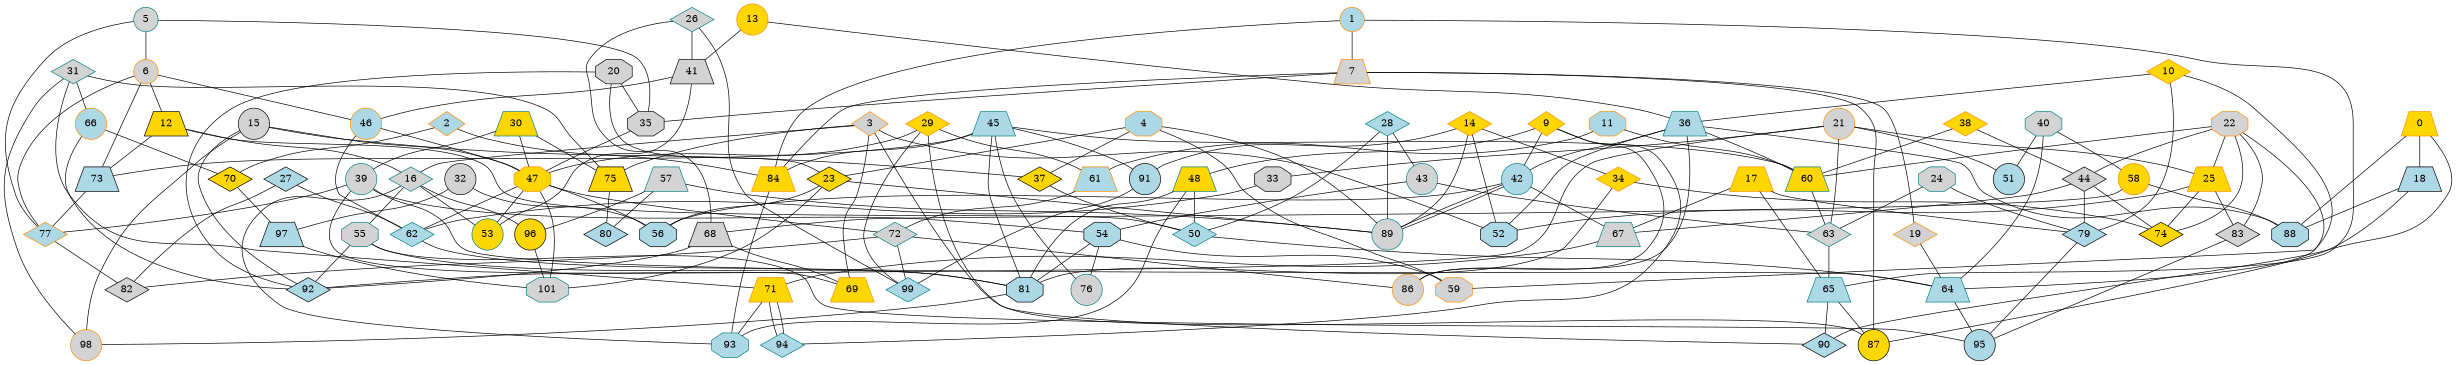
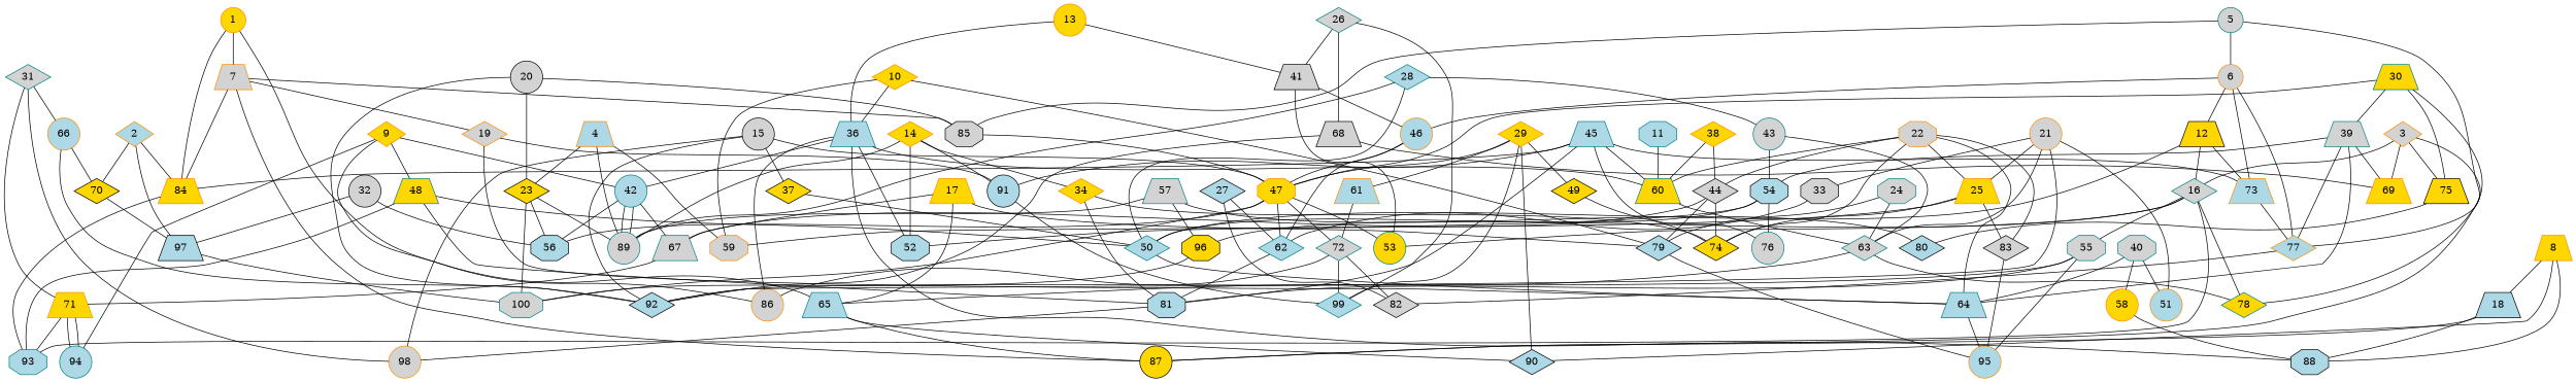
  graph {
    node [color=black fillcolor=lightgrey shape=diamond style=filled]
-   1 [color=darkorange fillcolor=lightblue shape=circle]
+   1 [color=darkorange fillcolor=gold shape=circle]
    7 [color=darkorange shape=trapezium]
    65 [color=teal fillcolor=lightblue shape=trapezium]
    84 [color=darkorange fillcolor=gold shape=trapezium]
    87 [fillcolor=gold shape=circle]
-   35 [shape=octagon]
+   35 [shape=octagon label=85]
    19 [color=darkorange]
    90 [fillcolor=lightblue]
    93 [color=teal fillcolor=lightblue shape=octagon]
    2 [color=darkorange fillcolor=lightblue]
    70 [fillcolor=gold]
    97 [fillcolor=lightblue shape=trapezium]
-   100 [color=teal shape=octagon label=101]
+   100 [color=teal shape=octagon]
    3 [color=darkorange]
    16 [color=teal]
    52 [fillcolor=lightblue shape=octagon]
    69 [color=darkorange fillcolor=gold shape=trapezium]
    75 [fillcolor=gold shape=trapezium]
    53 [color=teal fillcolor=gold shape=circle]
    55 [color=teal shape=octagon]
-   96 [fillcolor=gold shape=circle]
+   78 [color=teal fillcolor=gold]
+   96 [fillcolor=gold shape=octagon]
    80 [fillcolor=lightblue]
-   4 [color=darkorange fillcolor=lightblue shape=octagon]
+   4 [color=darkorange fillcolor=lightblue shape=trapezium]
    23 [fillcolor=gold]
    37 [fillcolor=gold]
    59 [color=darkorange shape=octagon]
    89 [color=teal shape=circle]
    56 [fillcolor=lightblue shape=octagon]
    50 [color=teal fillcolor=lightblue]
    5 [color=teal shape=circle]
    6 [color=darkorange shape=circle]
    77 [color=darkorange fillcolor=lightblue]
    12 [fillcolor=gold shape=trapezium]
    46 [color=darkorange fillcolor=lightblue shape=circle]
-   73 [fillcolor=lightblue shape=trapezium]
+   73 [color=darkorange fillcolor=lightblue shape=trapezium]
    47 [color=darkorange fillcolor=gold shape=octagon]
    82
    62 [color=teal fillcolor=lightblue]
    91 [fillcolor=lightblue shape=circle]
    64 [color=teal fillcolor=lightblue shape=trapezium]
-   8 [color=darkorange fillcolor=gold shape=trapezium label=0]
+   8 [color=darkorange fillcolor=gold shape=trapezium]
    18 [fillcolor=lightblue shape=trapezium]
    88 [fillcolor=lightblue shape=octagon]
    9 [color=darkorange fillcolor=gold]
    42 [color=teal fillcolor=lightblue shape=circle]
    48 [color=teal fillcolor=gold shape=trapezium]
    86 [color=darkorange shape=circle]
-   94 [color=teal fillcolor=lightblue]
+   94 [color=teal fillcolor=lightblue shape=circle]
    67 [color=teal shape=trapezium]
    81 [fillcolor=lightblue shape=octagon]
    10 [color=darkorange fillcolor=gold]
    36 [color=teal fillcolor=lightblue shape=trapezium]
    79 [fillcolor=lightblue]
    60 [color=teal fillcolor=gold shape=trapezium]
-   95 [fillcolor=lightblue shape=circle]
-   11 [color=darkorange fillcolor=lightblue shape=octagon]
+   95 [color=darkorange fillcolor=lightblue shape=circle]
+   11 [color=teal fillcolor=lightblue shape=octagon]
    61 [color=darkorange fillcolor=lightblue shape=trapezium]
    63 [color=teal]
    72 [color=teal]
    13 [color=darkorange fillcolor=gold shape=circle]
    41 [shape=trapezium]
    14 [color=darkorange fillcolor=gold]
    34 [color=darkorange fillcolor=gold]
    74 [fillcolor=gold]
    99 [color=teal fillcolor=lightblue]
    15 [shape=circle]
    92 [fillcolor=lightblue]
    98 [color=darkorange shape=circle]
    17 [color=darkorange fillcolor=gold shape=trapezium]
    71 [color=darkorange fillcolor=gold shape=trapezium]
-   20 [shape=octagon]
+   20 [shape=circle]
    21 [color=darkorange shape=circle]
    25 [color=darkorange fillcolor=gold shape=trapezium]
    33 [shape=octagon]
-   51 [fillcolor=lightblue shape=circle]
+   51 [color=darkorange fillcolor=lightblue shape=circle]
    83
    22 [color=darkorange shape=octagon]
    44
    24 [color=teal shape=octagon]
    26 [color=teal]
    68 [shape=trapezium]
    27 [fillcolor=lightblue]
    28 [color=teal fillcolor=lightblue]
    43 [color=teal shape=circle]
    54 [fillcolor=lightblue shape=octagon]
    29 [color=darkorange fillcolor=gold]
+   49 [fillcolor=gold]
    30 [color=teal fillcolor=gold shape=trapezium]
-   39 [color=teal shape=circle]
+   39 [color=teal shape=trapezium]
    31 [color=teal]
    66 [color=darkorange fillcolor=lightblue shape=circle]
    32 [shape=circle]
    76 [color=teal shape=circle]
    38 [color=darkorange fillcolor=gold]
    40 [color=teal shape=octagon]
    58 [color=darkorange fillcolor=gold shape=circle]
    45 [color=teal fillcolor=lightblue shape=trapezium]
    57 [color=teal shape=trapezium]
    1 -- 7
    1 -- 65
    1 -- 84
    7 -- 84
    7 -- 87
    7 -- 35
    7 -- 19
    65 -- 87
    65 -- 90
    84 -- 93
    35 -- 47
+   19 -- 91
    19 -- 64
    2 -- 84
    2 -- 70
+   2 -- 97
    70 -- 97
    97 -- 100
    3 -- 87
    3 -- 16
-   3 -- 52
    3 -- 69
    3 -- 75
    16 -- 93
    16 -- 53
    16 -- 55
+   16 -- 78
    16 -- 96
    75 -- 80
    55 -- 81
    55 -- 95
    55 -- 92
    96 -- 100
    4 -- 23
-   4 -- 37
    4 -- 59
    4 -- 89
    23 -- 100
    23 -- 89
    23 -- 56
    37 -- 50
    50 -- 64
    5 -- 35
    5 -- 6
    5 -- 77
    6 -- 77
    6 -- 12
    6 -- 46
    6 -- 73
    77 -- 82
    12 -- 16
    12 -- 50
    12 -- 73
    46 -- 47
    46 -- 62
    73 -- 77
    47 -- 100
    47 -- 53
    47 -- 56
    47 -- 62
    47 -- 72
    62 -- 81
    91 -- 99
    64 -- 95
    8 -- 90
    8 -- 18
    8 -- 88
    18 -- 87
    18 -- 88
    9 -- 42
    9 -- 48
    9 -- 86
    9 -- 94
    42 -- 89
    42 -- 89
    42 -- 56
    42 -- 67
    48 -- 93
    48 -- 50
    48 -- 81
    67 -- 71
    81 -- 98
    10 -- 59
    10 -- 36
    10 -- 79
    36 -- 52
    36 -- 88
    36 -- 42
    36 -- 86
    36 -- 60
    79 -- 95
    60 -- 63
    11 -- 60
-   11 -- 61
    61 -- 72
    63 -- 65
+   63 -- 78
    72 -- 82
    72 -- 86
    72 -- 99
    13 -- 36
    13 -- 41
    41 -- 53
    41 -- 46
    14 -- 52
    14 -- 89
    14 -- 91
    14 -- 34
    34 -- 81
    34 -- 74
    15 -- 37
    15 -- 47
    15 -- 92
    15 -- 98
    17 -- 65
    17 -- 67
    17 -- 79
    71 -- 93
    71 -- 94
    71 -- 94
    20 -- 35
    20 -- 23
    20 -- 92
    21 -- 63
    21 -- 92
    21 -- 25
    21 -- 33
    21 -- 51
    25 -- 52
    25 -- 74
    25 -- 83
    33 -- 62
    83 -- 95
    22 -- 64
    22 -- 60
    22 -- 74
    22 -- 25
    22 -- 83
    22 -- 44
    44 -- 67
    44 -- 79
    44 -- 74
    24 -- 79
    24 -- 63
    26 -- 41
    26 -- 99
    26 -- 68
    68 -- 69
    68 -- 92
    27 -- 82
    27 -- 62
    28 -- 89
    28 -- 50
    28 -- 43
    43 -- 63
    43 -- 54
    54 -- 59
-   54 -- 81
+   54 -- 50
    54 -- 76
    29 -- 90
    29 -- 47
    29 -- 61
    29 -- 99
+   29 -- 49
+   49 -- 74
    30 -- 75
+   30 -- 78
    30 -- 47
    30 -- 39
    39 -- 69
    39 -- 77
    39 -- 64
    39 -- 54
-   31 -- 75
    31 -- 98
    31 -- 71
    31 -- 66
    66 -- 70
    66 -- 92
    32 -- 97
    32 -- 56
    38 -- 60
    38 -- 44
    40 -- 64
    40 -- 51
    40 -- 58
    58 -- 88
-   58 -- 68
    45 -- 84
    45 -- 73
    45 -- 91
    45 -- 81
    45 -- 60
    45 -- 76
    57 -- 96
    57 -- 80
    57 -- 89
  }
